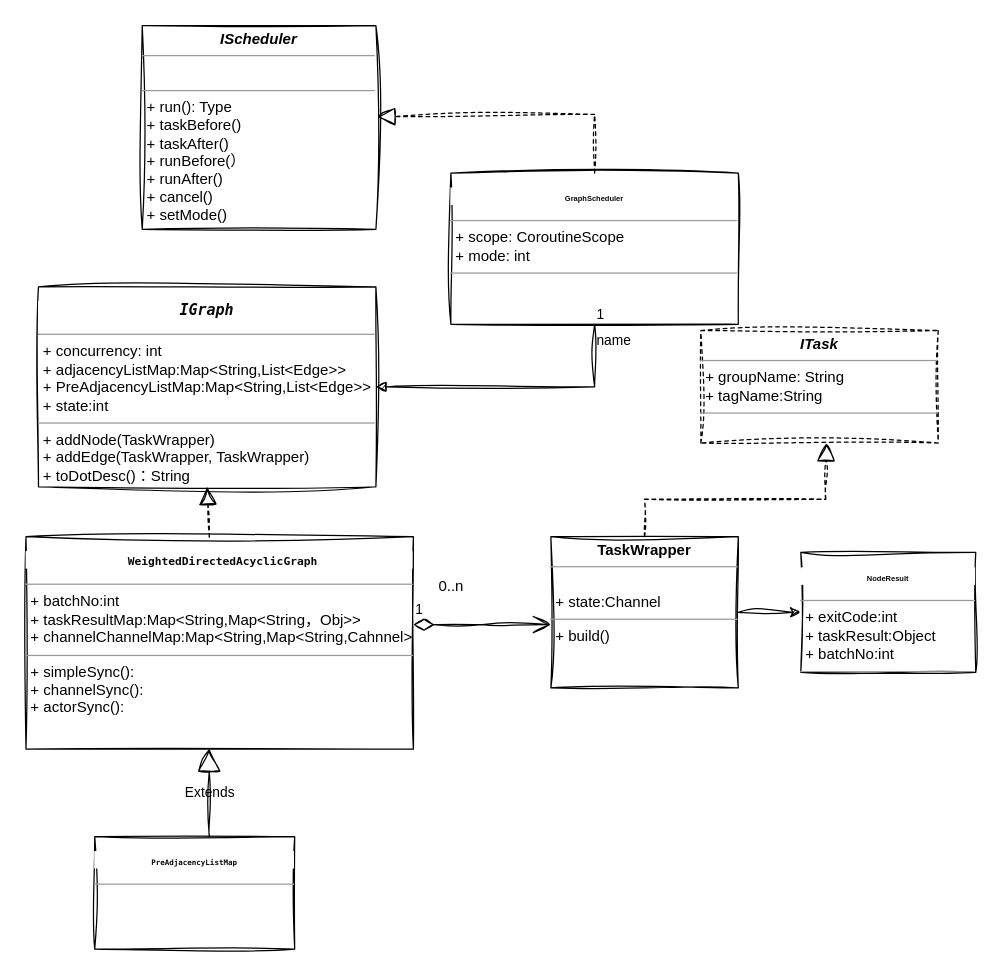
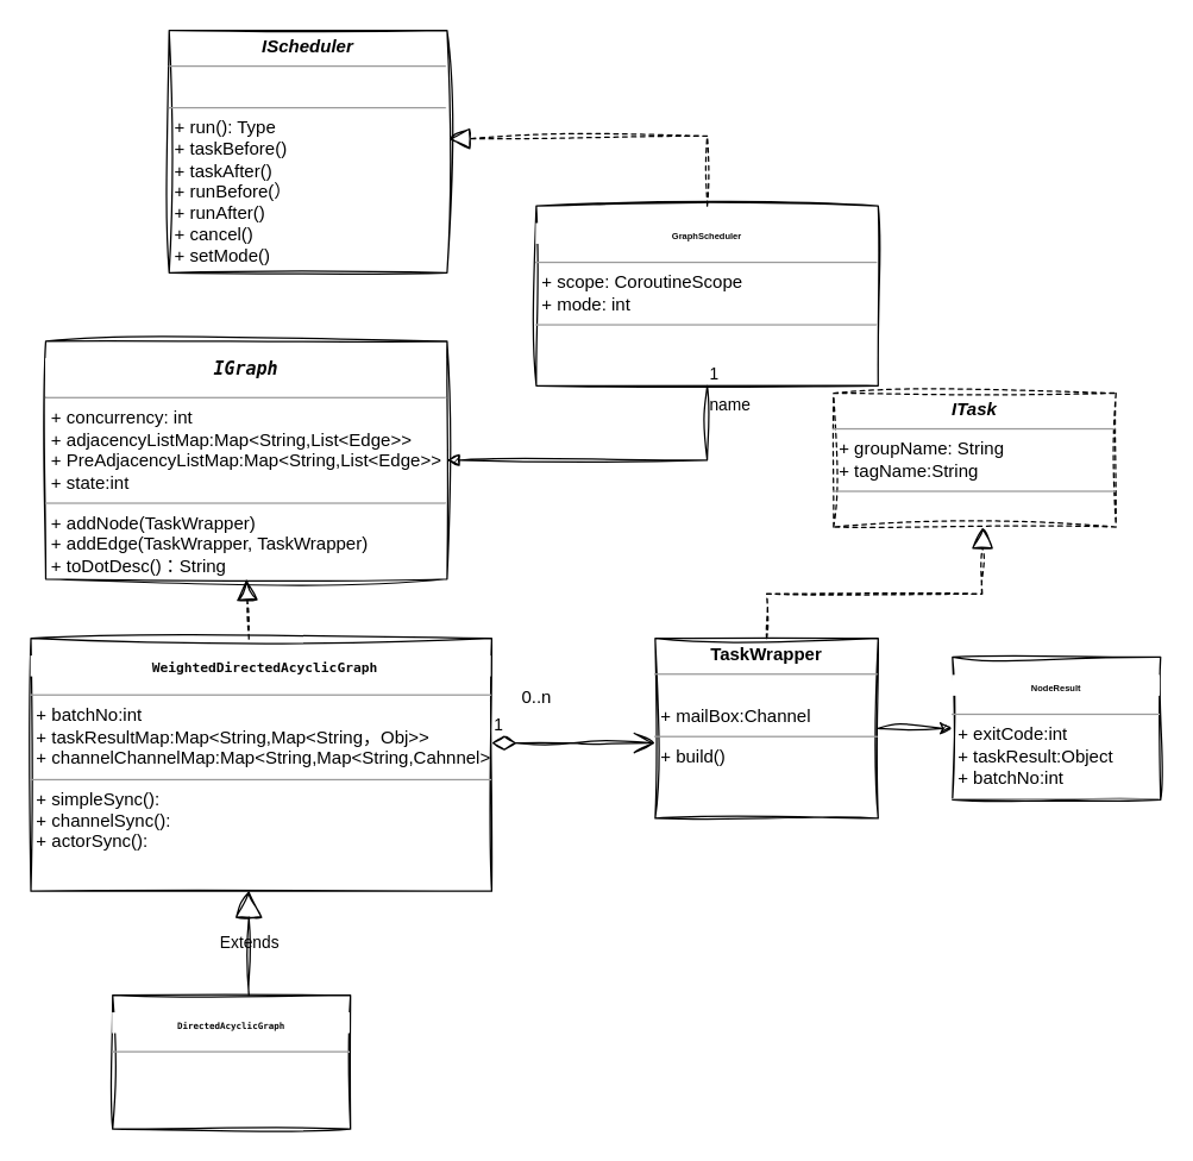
  <mxCell id="0" />
  <mxCell id="1" parent="0" />
  <mxCell id="2" value="" style="edgeStyle=orthogonalEdgeStyle;rounded=0;orthogonalLoop=1;jettySize=auto;html=1;labelBackgroundColor=none;fontColor=default;sketch=1;curveFitting=1;jiggle=2;" edge="1" parent="1" source="3" target="6"><mxGeometry relative="1" as="geometry" /></mxCell>
- <mxCell id="3" value="&lt;p style=&quot;text-align: center; margin: 4px 0px 0px;&quot;&gt;&lt;b&gt;TaskWrapper&lt;/b&gt;&lt;/p&gt;&lt;hr style=&quot;text-align: center;&quot; size=&quot;1&quot;&gt;&lt;p style=&quot;margin:0px;margin-left:4px;&quot;&gt;&lt;br&gt;&lt;/p&gt;&lt;p style=&quot;margin:0px;margin-left:4px;&quot;&gt;+ state:Channel&lt;/p&gt;&lt;hr size=&quot;1&quot;&gt;&lt;p style=&quot;margin:0px;margin-left:4px;&quot;&gt;+ build()&lt;/p&gt;" style="verticalAlign=top;align=left;overflow=fill;fontSize=12;fontFamily=Helvetica;html=1;whiteSpace=wrap;labelBackgroundColor=none;rounded=0;sketch=1;curveFitting=1;jiggle=2;" vertex="1" parent="1"><mxGeometry x="440" y="429" width="150" height="121" as="geometry" /></mxCell>
+ <mxCell id="3" value="&lt;p style=&quot;text-align: center; margin: 4px 0px 0px;&quot;&gt;&lt;b&gt;TaskWrapper&lt;/b&gt;&lt;/p&gt;&lt;hr style=&quot;text-align: center;&quot; size=&quot;1&quot;&gt;&lt;p style=&quot;margin:0px;margin-left:4px;&quot;&gt;&lt;br&gt;&lt;/p&gt;&lt;p style=&quot;margin:0px;margin-left:4px;&quot;&gt;+ mailBox:Channel&lt;/p&gt;&lt;hr size=&quot;1&quot;&gt;&lt;p style=&quot;margin:0px;margin-left:4px;&quot;&gt;+ build()&lt;/p&gt;" style="verticalAlign=top;align=left;overflow=fill;fontSize=12;fontFamily=Helvetica;html=1;whiteSpace=wrap;labelBackgroundColor=none;rounded=0;sketch=1;curveFitting=1;jiggle=2;" vertex="1" parent="1"><mxGeometry x="440" y="429" width="150" height="121" as="geometry" /></mxCell>
  <mxCell id="4" value="&lt;pre style=&quot;text-align: center; background-color: rgb(255, 255, 255); color: rgb(8, 8, 8); font-family: &amp;quot;JetBrains Mono&amp;quot;, monospace;&quot;&gt;&lt;font style=&quot;font-size: 9px;&quot;&gt;&lt;b&gt; WeightedDirectedAcyclicGraph&lt;/b&gt;&lt;/font&gt;&lt;/pre&gt;&lt;hr size=&quot;1&quot;&gt;&lt;p style=&quot;margin:0px;margin-left:4px;&quot;&gt;+ batchNo:int&lt;/p&gt;&lt;p style=&quot;margin:0px;margin-left:4px;&quot;&gt;+ taskResultMap:Map&amp;lt;String,Map&amp;lt;String，Obj&amp;gt;&amp;gt;&lt;/p&gt;&lt;p style=&quot;margin:0px;margin-left:4px;&quot;&gt;+ channelChannelMap:Map&amp;lt;String,Map&amp;lt;String,Cahnnel&amp;gt;&lt;/p&gt;&lt;hr size=&quot;1&quot;&gt;&lt;p style=&quot;margin:0px;margin-left:4px;&quot;&gt;+ simpleSync():&lt;/p&gt;&lt;p style=&quot;margin:0px;margin-left:4px;&quot;&gt;+ channelSync():&lt;/p&gt;&lt;p style=&quot;margin:0px;margin-left:4px;&quot;&gt;+ actorSync():&lt;/p&gt;" style="verticalAlign=top;align=left;overflow=fill;fontSize=12;fontFamily=Helvetica;html=1;whiteSpace=wrap;labelBackgroundColor=none;rounded=0;sketch=1;curveFitting=1;jiggle=2;" vertex="1" parent="1"><mxGeometry x="20" y="429" width="310" height="170" as="geometry" /></mxCell>
  <mxCell id="5" value="0..n" style="text;html=1;align=center;verticalAlign=middle;resizable=0;points=[];autosize=1;strokeColor=none;fillColor=none;labelBackgroundColor=none;rounded=0;sketch=1;curveFitting=1;jiggle=2;" vertex="1" parent="1"><mxGeometry x="340" y="454" width="40" height="30" as="geometry" /></mxCell>
  <mxCell id="6" value="&lt;p style=&quot;text-align: center; background-color: rgb(255, 255, 255); color: rgb(8, 8, 8);&quot;&gt;&lt;b style=&quot;&quot;&gt;&lt;font style=&quot;font-size: 6px;&quot;&gt;NodeResult&lt;/font&gt;&lt;/b&gt;&lt;/p&gt;&lt;hr size=&quot;1&quot;&gt;&lt;p style=&quot;margin:0px;margin-left:4px;&quot;&gt;+ exitCode:int&lt;/p&gt;&lt;p style=&quot;margin:0px;margin-left:4px;&quot;&gt;+ taskResult:Object&lt;/p&gt;&lt;p style=&quot;margin:0px;margin-left:4px;&quot;&gt;+ batchNo:int&lt;/p&gt;&lt;hr size=&quot;1&quot;&gt;&lt;p style=&quot;margin:0px;margin-left:4px;&quot;&gt;&lt;br&gt;&lt;/p&gt;" style="verticalAlign=top;align=left;overflow=fill;fontSize=12;fontFamily=Helvetica;html=1;whiteSpace=wrap;labelBackgroundColor=none;rounded=0;sketch=1;curveFitting=1;jiggle=2;" vertex="1" parent="1"><mxGeometry x="640" y="441.5" width="140" height="96" as="geometry" /></mxCell>
  <mxCell id="7" value="&lt;pre style=&quot;text-align: center; background-color: rgb(255, 255, 255); color: rgb(8, 8, 8);&quot;&gt;&lt;b style=&quot;&quot;&gt;&lt;font style=&quot;font-size: 6px;&quot; face=&quot;Helvetica&quot;&gt;GraphScheduler&lt;/font&gt;&lt;/b&gt;&lt;/pre&gt;&lt;hr style=&quot;text-align: center;&quot; size=&quot;1&quot;&gt;&lt;p style=&quot;margin:0px;margin-left:4px;&quot;&gt;+ scope:&amp;nbsp;CoroutineScope&lt;/p&gt;&lt;p style=&quot;margin:0px;margin-left:4px;&quot;&gt;+ mode: int&lt;/p&gt;&lt;hr size=&quot;1&quot;&gt;&lt;p style=&quot;margin:0px;margin-left:4px;&quot;&gt;&lt;br&gt;&lt;/p&gt;" style="verticalAlign=top;align=left;overflow=fill;fontSize=12;fontFamily=Helvetica;html=1;whiteSpace=wrap;labelBackgroundColor=none;rounded=0;sketch=1;curveFitting=1;jiggle=2;" vertex="1" parent="1"><mxGeometry x="360" y="138" width="230" height="121" as="geometry" /></mxCell>
  <mxCell id="8" value="1" style="endArrow=open;html=1;endSize=12;startArrow=diamondThin;startSize=14;startFill=0;edgeStyle=orthogonalEdgeStyle;align=left;verticalAlign=bottom;rounded=0;exitX=1;exitY=0.414;exitDx=0;exitDy=0;entryX=0;entryY=0.581;entryDx=0;entryDy=0;entryPerimeter=0;exitPerimeter=0;labelBackgroundColor=none;fontColor=default;sketch=1;curveFitting=1;jiggle=2;" edge="1" parent="1" source="4" target="3"><mxGeometry x="-1" y="3" relative="1" as="geometry"><mxPoint x="400" y="663.58" as="sourcePoint" /><mxPoint x="400" y="499" as="targetPoint" /><Array as="points" /></mxGeometry></mxCell>
  <mxCell id="9" value="&lt;pre style=&quot;text-align: center; background-color: rgb(255, 255, 255); color: rgb(8, 8, 8); font-family: &amp;quot;JetBrains Mono&amp;quot;, monospace;&quot;&gt;&lt;b&gt;&lt;i&gt;IGraph&lt;/i&gt;&lt;/b&gt;&lt;/pre&gt;&lt;hr size=&quot;1&quot;&gt;&lt;p style=&quot;margin:0px;margin-left:4px;&quot;&gt;+ concurrency: int&lt;br&gt;+ adjacencyListMap:Map&amp;lt;String,List&amp;lt;Edge&amp;gt;&amp;gt;&lt;/p&gt;&lt;p style=&quot;border-color: var(--border-color); margin: 0px 0px 0px 4px;&quot;&gt;+ PreAdjacencyListMap:Map&amp;lt;String,List&amp;lt;Edge&amp;gt;&amp;gt;&lt;/p&gt;&lt;p style=&quot;border-color: var(--border-color); margin: 0px 0px 0px 4px;&quot;&gt;+ state:int&lt;/p&gt;&lt;hr size=&quot;1&quot;&gt;&lt;p style=&quot;margin:0px;margin-left:4px;&quot;&gt;+ addNode(TaskWrapper)&lt;br&gt;+ addEdge(TaskWrapper, TaskWrapper)&lt;/p&gt;&lt;p style=&quot;margin:0px;margin-left:4px;&quot;&gt;+ toDotDesc()：String&lt;/p&gt;&lt;p style=&quot;margin:0px;margin-left:4px;&quot;&gt;&lt;br&gt;&lt;/p&gt;&lt;p style=&quot;margin:0px;margin-left:4px;&quot;&gt;&lt;br&gt;&lt;/p&gt;" style="verticalAlign=top;align=left;overflow=fill;fontSize=12;fontFamily=Helvetica;html=1;whiteSpace=wrap;labelBackgroundColor=none;rounded=0;sketch=1;curveFitting=1;jiggle=2;" vertex="1" parent="1"><mxGeometry x="30" y="229" width="270" height="160" as="geometry" /></mxCell>
- <mxCell id="10" value="&lt;pre style=&quot;text-align: center; background-color: rgb(255, 255, 255); color: rgb(8, 8, 8); font-family: &amp;quot;JetBrains Mono&amp;quot;, monospace;&quot;&gt;&lt;font style=&quot;font-size: 6px;&quot;&gt;&lt;b&gt;PreAdjacencyListMap&lt;/b&gt;&lt;/font&gt;&lt;/pre&gt;&lt;hr style=&quot;text-align: center;&quot; size=&quot;1&quot;&gt;&lt;p style=&quot;margin:0px;margin-left:4px;&quot;&gt;&lt;/p&gt;&lt;p style=&quot;margin:0px;margin-left:4px;&quot;&gt;&lt;br&gt;&lt;/p&gt;" style="verticalAlign=top;align=left;overflow=fill;fontSize=12;fontFamily=Helvetica;html=1;whiteSpace=wrap;labelBackgroundColor=none;rounded=0;sketch=1;curveFitting=1;jiggle=2;" vertex="1" parent="1"><mxGeometry x="75" y="669" width="160" height="90" as="geometry" /></mxCell>
+ <mxCell id="10" value="&lt;pre style=&quot;text-align: center; background-color: rgb(255, 255, 255); color: rgb(8, 8, 8); font-family: &amp;quot;JetBrains Mono&amp;quot;, monospace;&quot;&gt;&lt;font style=&quot;font-size: 6px;&quot;&gt;&lt;b&gt;DirectedAcyclicGraph&lt;/b&gt;&lt;/font&gt;&lt;/pre&gt;&lt;hr style=&quot;text-align: center;&quot; size=&quot;1&quot;&gt;&lt;p style=&quot;margin:0px;margin-left:4px;&quot;&gt;&lt;/p&gt;&lt;p style=&quot;margin:0px;margin-left:4px;&quot;&gt;&lt;br&gt;&lt;/p&gt;" style="verticalAlign=top;align=left;overflow=fill;fontSize=12;fontFamily=Helvetica;html=1;whiteSpace=wrap;labelBackgroundColor=none;rounded=0;sketch=1;curveFitting=1;jiggle=2;" vertex="1" parent="1"><mxGeometry x="75" y="669" width="160" height="90" as="geometry" /></mxCell>
  <mxCell id="11" value="" style="endArrow=block;dashed=1;endFill=0;endSize=12;html=1;rounded=0;entryX=0.5;entryY=1;entryDx=0;entryDy=0;exitX=0.473;exitY=0.002;exitDx=0;exitDy=0;exitPerimeter=0;labelBackgroundColor=none;fontColor=default;sketch=1;curveFitting=1;jiggle=2;" edge="1" parent="1" source="4" target="9"><mxGeometry width="160" relative="1" as="geometry"><mxPoint x="155" y="429" as="sourcePoint" /><mxPoint x="540" y="349" as="targetPoint" /></mxGeometry></mxCell>
  <mxCell id="12" value="Extends" style="endArrow=block;endSize=16;endFill=0;html=1;rounded=0;entryX=0.473;entryY=0.997;entryDx=0;entryDy=0;entryPerimeter=0;exitX=0.573;exitY=0;exitDx=0;exitDy=0;exitPerimeter=0;labelBackgroundColor=none;fontColor=default;sketch=1;curveFitting=1;jiggle=2;" edge="1" parent="1" source="10" target="4"><mxGeometry width="160" relative="1" as="geometry"><mxPoint x="300" y="699" as="sourcePoint" /><mxPoint x="460" y="699" as="targetPoint" /></mxGeometry></mxCell>
  <mxCell id="13" value="&lt;p style=&quot;margin:0px;margin-top:4px;text-align:center;&quot;&gt;&lt;b style=&quot;&quot;&gt;&lt;i&gt;ITask&lt;/i&gt;&lt;/b&gt;&lt;/p&gt;&lt;hr size=&quot;1&quot;&gt;&lt;p style=&quot;border-color: var(--border-color); margin: 0px 0px 0px 4px;&quot;&gt;+ groupName: String&lt;/p&gt;&lt;p style=&quot;border-color: var(--border-color); margin: 0px 0px 0px 4px;&quot;&gt;+ tagName:String&lt;/p&gt;&lt;hr size=&quot;1&quot;&gt;&lt;p style=&quot;margin:0px;margin-left:4px;&quot;&gt;&lt;br&gt;&lt;/p&gt;" style="verticalAlign=top;align=left;overflow=fill;fontSize=12;fontFamily=Helvetica;html=1;whiteSpace=wrap;labelBackgroundColor=none;rounded=0;sketch=1;curveFitting=1;jiggle=2;dashed=1;" vertex="1" parent="1"><mxGeometry x="560" y="264" width="190" height="90" as="geometry" /></mxCell>
  <mxCell id="14" value="" style="endArrow=block;dashed=1;endFill=0;endSize=12;html=1;rounded=0;entryX=0.528;entryY=1.002;entryDx=0;entryDy=0;entryPerimeter=0;exitX=0.5;exitY=0;exitDx=0;exitDy=0;labelBackgroundColor=none;fontColor=default;sketch=1;curveFitting=1;jiggle=2;" edge="1" parent="1" source="3" target="13"><mxGeometry width="160" relative="1" as="geometry"><mxPoint x="390" y="289" as="sourcePoint" /><mxPoint x="550" y="289" as="targetPoint" /><Array as="points"><mxPoint x="515" y="399" /><mxPoint x="660" y="399" /></Array></mxGeometry></mxCell>
  <mxCell id="15" value="name" style="endArrow=block;endFill=1;html=1;edgeStyle=orthogonalEdgeStyle;align=left;verticalAlign=top;rounded=0;entryX=1;entryY=0.5;entryDx=0;entryDy=0;exitX=0.5;exitY=1;exitDx=0;exitDy=0;labelBackgroundColor=none;fontColor=default;sketch=1;curveFitting=1;jiggle=2;" edge="1" parent="1" source="7" target="9"><mxGeometry x="-1" relative="1" as="geometry"><mxPoint x="390" y="139" as="sourcePoint" /><mxPoint x="550" y="139" as="targetPoint" /></mxGeometry></mxCell>
  <mxCell id="16" value="1" style="edgeLabel;resizable=0;html=1;align=left;verticalAlign=bottom;labelBackgroundColor=none;rounded=0;sketch=1;curveFitting=1;jiggle=2;" connectable="0" vertex="1" parent="15"><mxGeometry x="-1" relative="1" as="geometry" /></mxCell>
  <mxCell id="17" value="&lt;p style=&quot;margin:0px;margin-top:4px;text-align:center;&quot;&gt;&lt;i&gt;&lt;b&gt;IScheduler&lt;/b&gt;&lt;/i&gt;&lt;/p&gt;&lt;hr size=&quot;1&quot;&gt;&lt;p style=&quot;margin:0px;margin-left:4px;&quot;&gt;&lt;br&gt;&lt;/p&gt;&lt;hr size=&quot;1&quot;&gt;&lt;p style=&quot;border-color: var(--border-color); margin: 0px 0px 0px 4px;&quot;&gt;+ run(): Type&lt;/p&gt;&lt;p style=&quot;border-color: var(--border-color); margin: 0px 0px 0px 4px;&quot;&gt;+ taskBefore()&lt;/p&gt;&lt;p style=&quot;border-color: var(--border-color); margin: 0px 0px 0px 4px;&quot;&gt;+ taskAfter()&lt;/p&gt;&lt;p style=&quot;border-color: var(--border-color); margin: 0px 0px 0px 4px;&quot;&gt;+ runBefore(）&lt;/p&gt;&lt;p style=&quot;border-color: var(--border-color); margin: 0px 0px 0px 4px;&quot;&gt;+ runAfter()&lt;/p&gt;&lt;p style=&quot;border-color: var(--border-color); margin: 0px 0px 0px 4px;&quot;&gt;+ cancel()&lt;/p&gt;&lt;p style=&quot;border-color: var(--border-color); margin: 0px 0px 0px 4px;&quot;&gt;+ setMode()&lt;/p&gt;" style="verticalAlign=top;align=left;overflow=fill;fontSize=12;fontFamily=Helvetica;html=1;whiteSpace=wrap;hachureGap=4;fontSource=https%3A%2F%2Ffonts.googleapis.com%2Fcss%3Ffamily%3DArchitects%2BDaughter;rounded=0;labelBackgroundColor=none;sketch=1;curveFitting=1;jiggle=2;" vertex="1" parent="1"><mxGeometry x="113" y="20" width="187" height="163" as="geometry" /></mxCell>
  <mxCell id="18" value="" style="endArrow=block;dashed=1;endFill=0;endSize=12;html=1;rounded=0;hachureGap=4;fontFamily=Architects Daughter;fontSource=https%3A%2F%2Ffonts.googleapis.com%2Fcss%3Ffamily%3DArchitects%2BDaughter;fontSize=16;exitX=0.5;exitY=0;exitDx=0;exitDy=0;labelBackgroundColor=none;fontColor=default;sketch=1;curveFitting=1;jiggle=2;" edge="1" parent="1" source="7"><mxGeometry width="160" relative="1" as="geometry"><mxPoint x="352" y="146" as="sourcePoint" /><mxPoint x="301" y="93" as="targetPoint" /><Array as="points"><mxPoint x="475" y="91" /></Array></mxGeometry></mxCell>
